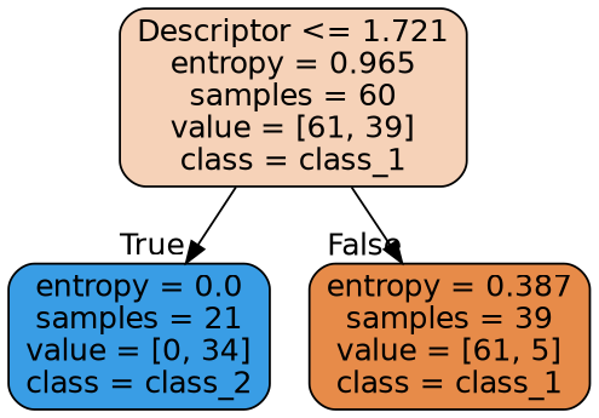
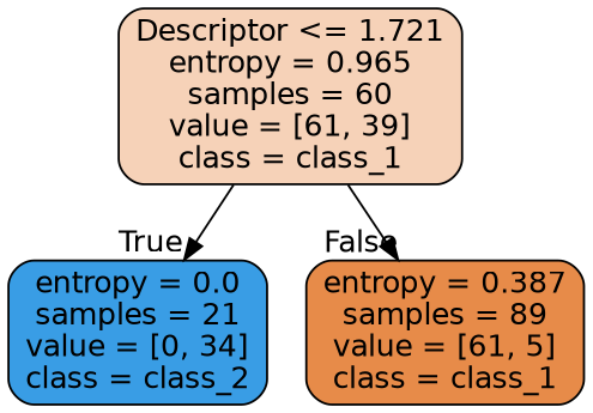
  digraph {
    node [color=black fontname=helvetica shape=box style="filled, rounded"]
    edge [fontname=helvetica labeldistance=2.5]
    n1 [fillcolor="#f6d2b8" label="Descriptor <= 1.721\nentropy = 0.965\nsamples = 60\nvalue = [61, 39]\nclass = class_1"]
    n2 [fillcolor="#399de5" label="entropy = 0.0\nsamples = 21\nvalue = [0, 34]\nclass = class_2"]
-   n3 [fillcolor="#e78b49" label="entropy = 0.387\nsamples = 39\nvalue = [61, 5]\nclass = class_1"]
+   n3 [fillcolor="#e78b49" label="entropy = 0.387\nsamples = 89\nvalue = [61, 5]\nclass = class_1"]
    n1 -> n2 [headlabel=True labelangle=45]
    n1 -> n3 [headlabel=False labelangle=-45]
  }
